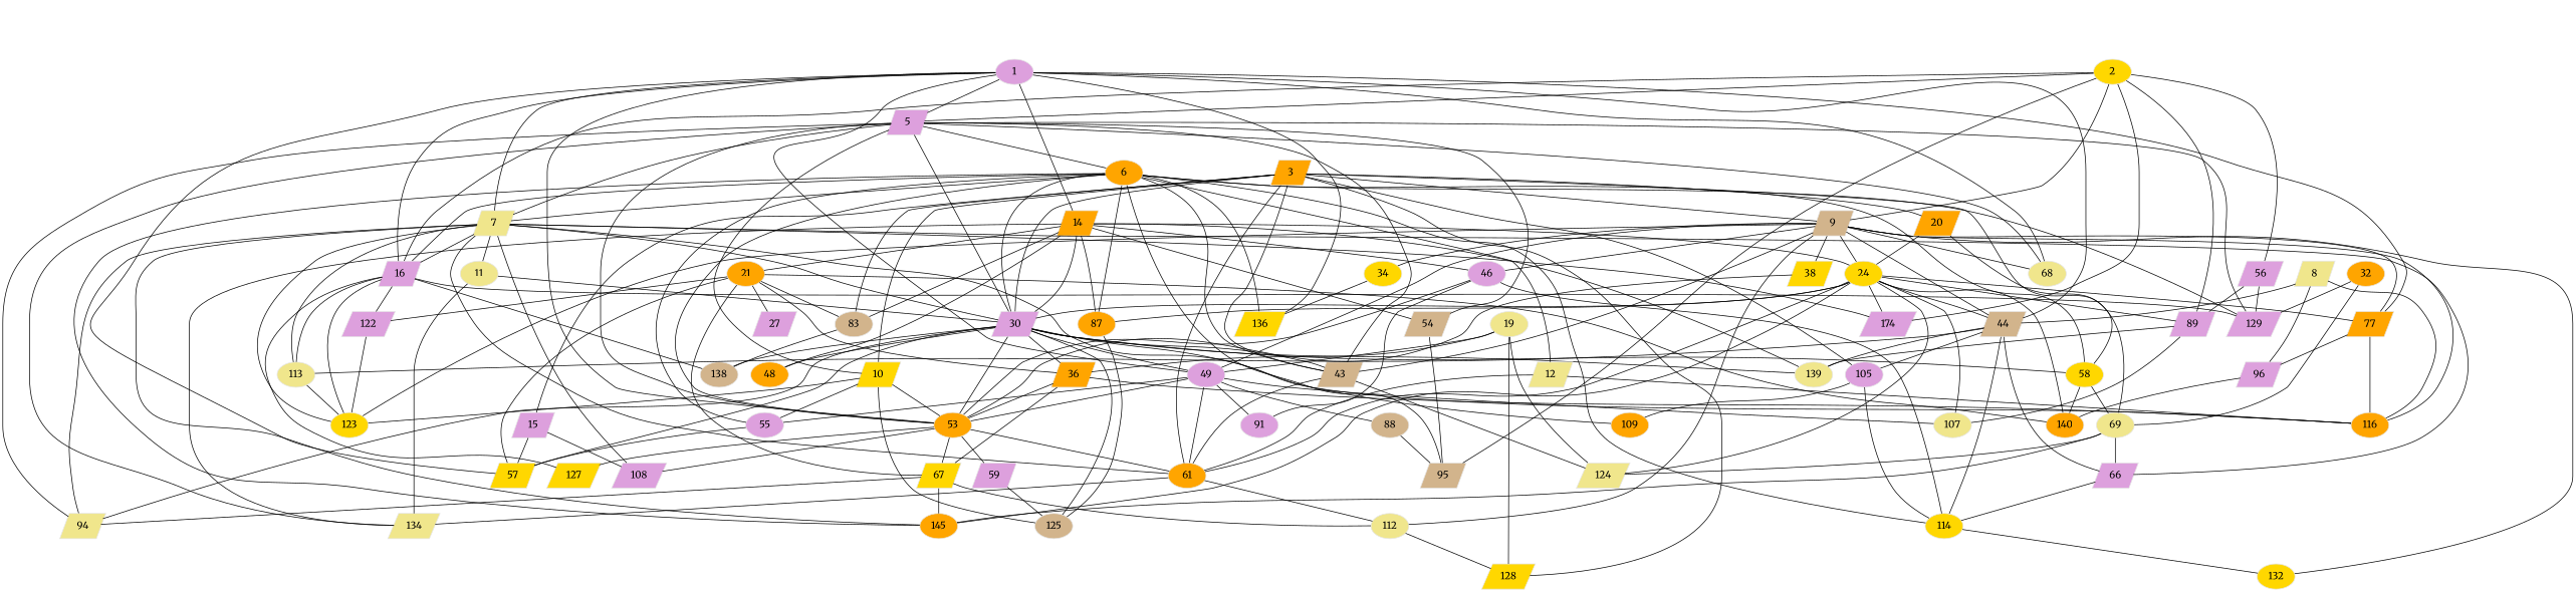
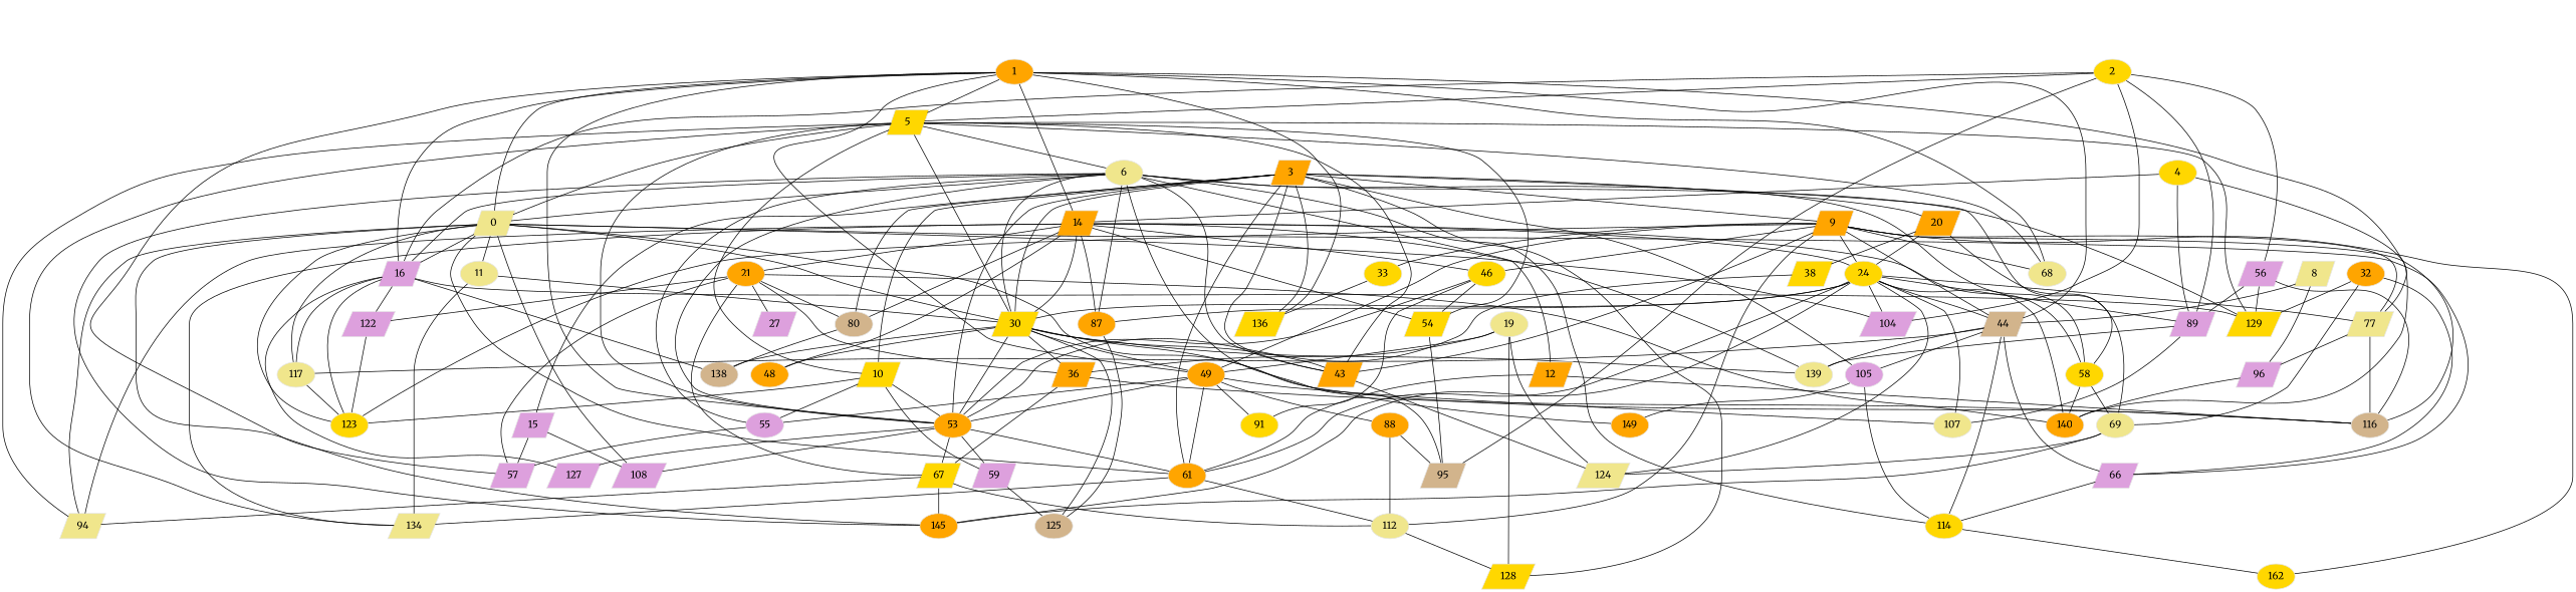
  graph {
    fontname=Merriweather
    node [color=gray90 fillcolor=orange fontname=Merriweather shape=ellipse style=filled]
    edge [fontname=Merriweather]
-   1 [fillcolor=plum super="+41+26"]
-   5 [fillcolor=plum shape=parallelogram super="+18+28+86"]
-   7 [fillcolor=khaki shape=parallelogram super="+17"]
+   1 [super="+41+26"]
+   5 [fillcolor=gold shape=parallelogram super="+18+28+86"]
+   7 [fillcolor=khaki shape=parallelogram super="+17" label=0]
    14 [shape=parallelogram super="+98+45"]
    16 [fillcolor=plum shape=parallelogram super="+72+90"]
    44 [fillcolor=tan shape=parallelogram super="+47+51"]
-   49 [fillcolor=plum super="+141+79+111"]
+   49 [super="+141+79+111"]
    53 [super="+85+92+71"]
-   57 [fillcolor=gold shape=parallelogram]
+   57 [fillcolor=plum shape=parallelogram]
    68 [fillcolor=khaki]
-   77 [shape=parallelogram]
+   77 [fillcolor=khaki shape=parallelogram]
    136 [fillcolor=gold shape=parallelogram]
    10 [fillcolor=gold shape=parallelogram super="+115"]
-   30 [fillcolor=plum shape=parallelogram super="+103+37+39"]
-   43 [fillcolor=tan shape=parallelogram super="+97"]
-   6 [super="+25+23+121+75"]
-   54 [fillcolor=tan shape=parallelogram super="+135"]
+   30 [fillcolor=gold shape=parallelogram super="+103+37+39"]
+   43 [shape=parallelogram super="+97"]
+   6 [fillcolor=khaki super="+25+23+121+75"]
+   54 [fillcolor=gold shape=parallelogram super="+135"]
    94 [fillcolor=khaki shape=parallelogram]
-   129 [fillcolor=plum shape=parallelogram]
+   129 [fillcolor=gold shape=parallelogram]
    134 [fillcolor=khaki shape=parallelogram]
-   104 [fillcolor=plum shape=parallelogram label=174]
+   104 [fillcolor=plum shape=parallelogram]
    61 [super="+117+76"]
    145
    11 [fillcolor=khaki]
    66 [fillcolor=plum shape=parallelogram]
    108 [fillcolor=plum shape=parallelogram]
-   109
-   113 [fillcolor=khaki]
+   109 [label=149]
+   113 [fillcolor=khaki label=117]
    123 [fillcolor=gold]
    58 [fillcolor=gold super="+144"]
-   80 [fillcolor=tan label=83]
+   80 [fillcolor=tan]
    87 [super="+133"]
    24 [fillcolor=gold super="+60"]
-   46 [fillcolor=plum super="+101"]
+   46 [fillcolor=gold super="+101"]
    21 [super="+31"]
    48
    139 [fillcolor=khaki]
    122 [fillcolor=plum shape=parallelogram]
-   127 [fillcolor=gold shape=parallelogram]
+   127 [fillcolor=plum shape=parallelogram]
    138 [fillcolor=tan]
    105 [fillcolor=plum super="+118"]
    114 [fillcolor=gold]
    55 [fillcolor=plum]
    107 [fillcolor=khaki]
-   91 [fillcolor=plum]
-   88 [fillcolor=tan]
+   91 [fillcolor=gold]
+   88
    59 [fillcolor=plum shape=parallelogram]
    67 [fillcolor=gold shape=parallelogram super="+148"]
    96 [fillcolor=plum shape=parallelogram]
-   116
+   116 [fillcolor=tan]
    2 [fillcolor=gold super="+29"]
-   9 [fillcolor=tan shape=parallelogram super="+35+84+22"]
+   9 [shape=parallelogram super="+35+84+22"]
    56 [fillcolor=plum shape=parallelogram super="+142"]
    89 [fillcolor=plum shape=parallelogram super="+130"]
    95 [fillcolor=tan shape=parallelogram]
-   33 [fillcolor=gold label=34]
+   33 [fillcolor=gold]
    38 [fillcolor=gold shape=parallelogram]
    112 [fillcolor=khaki super="+126"]
-   132 [fillcolor=gold]
+   132 [fillcolor=gold label=162]
    3 [shape=parallelogram super="+13"]
    15 [fillcolor=plum shape=parallelogram]
    20 [shape=parallelogram]
    128 [fillcolor=gold shape=parallelogram]
    69 [fillcolor=khaki]
    36 [shape=parallelogram super="+62"]
    125 [fillcolor=tan]
    124 [fillcolor=khaki shape=parallelogram]
    140
-   12 [fillcolor=khaki shape=parallelogram]
+   4 [fillcolor=gold super="+34"]
+   12 [shape=parallelogram]
    8 [fillcolor=khaki shape=parallelogram]
    27 [fillcolor=plum shape=parallelogram]
    19 [fillcolor=khaki super="+119"]
    32
    1 -- 5
    1 -- 7
    1 -- 14 [weight=2]
    1 -- 16
    1 -- 44
    1 -- 49
    1 -- 53
    1 -- 57
    1 -- 68
    1 -- 77
    1 -- 136
    5 -- 7
    5 -- 53
    5 -- 68
    5 -- 10 [weight=2]
    5 -- 30
    5 -- 43
    5 -- 6
    5 -- 54
    5 -- 94
    5 -- 129
    5 -- 134
    7 -- 16
    7 -- 30
    7 -- 94
    7 -- 104
    7 -- 61
    7 -- 145
    7 -- 11
    7 -- 66
    7 -- 108
    7 -- 109
    7 -- 113
    7 -- 123
    14 -- 30
    14 -- 54
    14 -- 134
-   30 -- 58
+   14 -- 58
    14 -- 80
    14 -- 87
    14 -- 24
    14 -- 46
    14 -- 21
    14 -- 48
    14 -- 139
    16 -- 129
    16 -- 113
    16 -- 123
    16 -- 122
    16 -- 127
    16 -- 138
    44 -- 66
    44 -- 113
    44 -- 139
    44 -- 105
    44 -- 114
    49 -- 53
    49 -- 61
    49 -- 55
    49 -- 107
    49 -- 91
    49 -- 88
    53 -- 61
    53 -- 108
    53 -- 127
    53 -- 59
    53 -- 67
    77 -- 96
    77 -- 116
    10 -- 53
    10 -- 123
    10 -- 55
-   10 -- 125
+   10 -- 59
    30 -- 49 [weight=3]
    30 -- 53 [weight=2]
-   30 -- 57
    30 -- 43
-   30 -- 94
+   14 -- 94
    30 -- 48
    30 -- 139
    30 -- 138
    30 -- 116
    30 -- 36
    30 -- 125
-   43 -- 61
    43 -- 124
    6 -- 7
    6 -- 16
    6 -- 53 [weight=2]
-   6 -- 136
+   3 -- 136
    6 -- 30 [weight=2]
    6 -- 43
    6 -- 129
    6 -- 145
    6 -- 58
    6 -- 87 [weight=2]
    6 -- 114
    6 -- 55
    6 -- 95
    6 -- 12
    54 -- 95
    61 -- 134 [weight=2]
    61 -- 112
    11 -- 30
    11 -- 134
    66 -- 114
    113 -- 123
    58 -- 69
    58 -- 140
    80 -- 138
    87 -- 125
    24 -- 44
    24 -- 77
    24 -- 30 [weight=2]
    24 -- 104
    24 -- 61
    24 -- 145
    24 -- 87
    24 -- 107
    24 -- 89 [weight=2]
    24 -- 124
    24 -- 140
    46 -- 53
-   46 -- 114
+   46 -- 54
    46 -- 91
    21 -- 57
    21 -- 80
    21 -- 122
    21 -- 67
    21 -- 36
    21 -- 140
    21 -- 27
    122 -- 123
    105 -- 109
    105 -- 114
    114 -- 132
    55 -- 57
    88 -- 95
+   88 -- 112
    59 -- 125
    67 -- 94
    67 -- 145
    67 -- 112
    96 -- 140
    2 -- 5
    2 -- 16
    2 -- 104
-   2 -- 9
    2 -- 56
    2 -- 89
    2 -- 95
    9 -- 44
    9 -- 49
    9 -- 68
    9 -- 77
    9 -- 43
    9 -- 123
    9 -- 24 [weight=3]
    9 -- 46 [weight=2]
    9 -- 116
    9 -- 33
-   9 -- 38
+   20 -- 38
    9 -- 112
    9 -- 132
    56 -- 129
-   8 -- 116
+   56 -- 116
    56 -- 89
    89 -- 139
    89 -- 107
    33 -- 136
    38 -- 53
    112 -- 128
-   36 -- 53
+   3 -- 53
    3 -- 10
    3 -- 30
    3 -- 43
    3 -- 61
    3 -- 58
    3 -- 80
    3 -- 105
    3 -- 9
    3 -- 15
    3 -- 20
    3 -- 128
    15 -- 57
    15 -- 108
    20 -- 24
    20 -- 69
    69 -- 145
    69 -- 124
    36 -- 67
    36 -- 116
+   4 -- 14
+   4 -- 89
+   4 -- 140
    12 -- 61
    12 -- 116
    8 -- 44
    8 -- 96
    19 -- 49
    19 -- 128
    19 -- 36
    19 -- 124
    32 -- 129
-   69 -- 66
+   32 -- 66
    32 -- 69
  }
